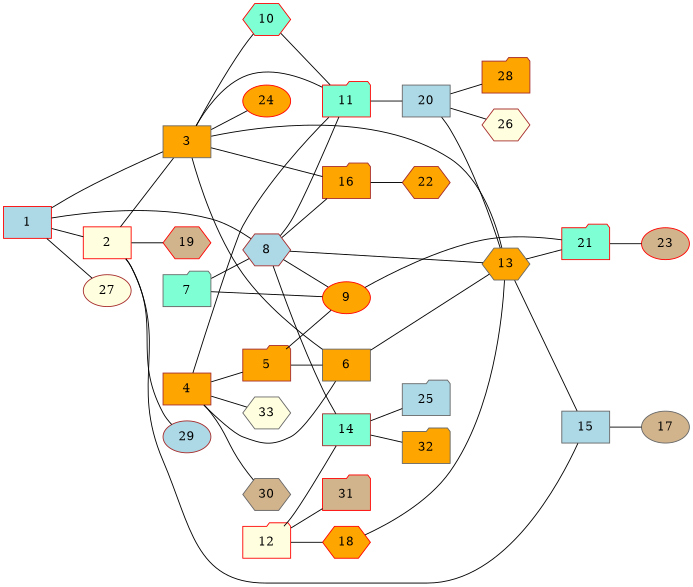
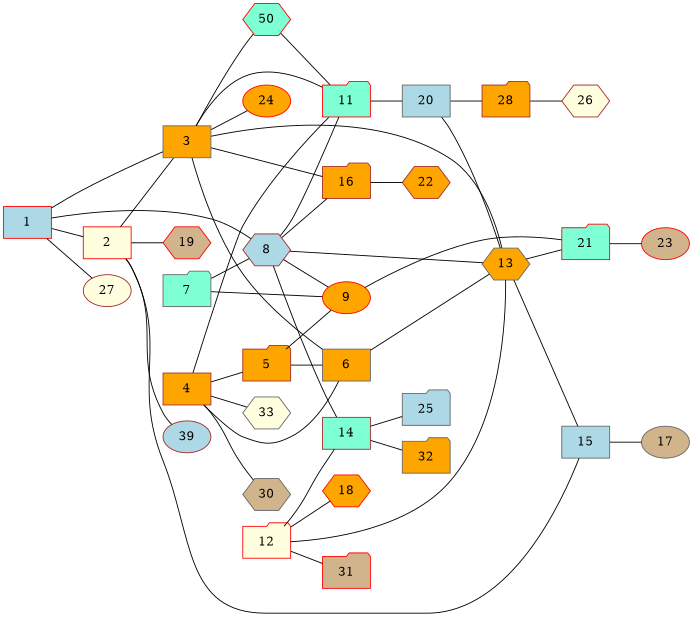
  graph {
    rankdir=LR
    node [color=red fillcolor=orange shape=folder style=filled]
    edge [weight=1.0]
    1 [fillcolor=lightblue shape=box]
    2 [fillcolor=lightyellow shape=box]
    3 [color=gray40 shape=box]
    8 [color=brown fillcolor=lightblue shape=hexagon]
    27 [color=brown fillcolor=lightyellow shape=ellipse]
    15 [color=gray40 fillcolor=lightblue shape=box]
    19 [fillcolor=tan shape=hexagon]
-   29 [color=brown fillcolor=lightblue shape=ellipse]
+   29 [color=brown fillcolor=lightblue shape=ellipse label=39]
    6 [color=gray40 shape=box]
-   10 [fillcolor=aquamarine shape=hexagon]
+   10 [fillcolor=aquamarine shape=hexagon label=50]
    11 [fillcolor=aquamarine]
    13 [color=gray40 shape=hexagon]
    16 [color=brown]
    24 [shape=ellipse]
    9 [shape=ellipse]
    14 [color=brown fillcolor=aquamarine shape=box]
    17 [color=gray40 fillcolor=tan shape=ellipse]
    20 [color=gray40 fillcolor=lightblue shape=box]
    21 [fillcolor=aquamarine]
    22 [color=brown shape=hexagon]
    4 [color=brown shape=box]
    5 [color=brown]
    30 [color=gray40 fillcolor=tan shape=hexagon]
    33 [color=gray40 fillcolor=lightyellow shape=hexagon]
    7 [color=gray40 fillcolor=aquamarine]
    12 [fillcolor=lightyellow]
    18 [shape=hexagon]
    31 [fillcolor=tan]
    25 [color=gray40 fillcolor=lightblue]
    32 [color=gray40]
    23 [fillcolor=tan shape=ellipse]
    26 [color=brown fillcolor=lightyellow shape=hexagon]
    28 [color=brown]
    1 -- 2
    1 -- 3
    1 -- 8
    1 -- 27
    2 -- 3
    2 -- 15
    2 -- 19 [weight=3.0]
    2 -- 29
    3 -- 6
    3 -- 10
    3 -- 11
    3 -- 13 [weight=2.0]
    3 -- 16
    3 -- 24
    8 -- 11
    8 -- 13
    8 -- 16
    8 -- 9
    8 -- 14
    15 -- 17 [weight=3.0]
    6 -- 13
    10 -- 11
    11 -- 20 [weight=3.0]
    13 -- 15
    13 -- 21
    16 -- 22
    9 -- 21
    14 -- 25
    14 -- 32
    20 -- 13 [weight=2.0]
-   20 -- 26
+   28 -- 26
    20 -- 28
    21 -- 23
    4 -- 6
    4 -- 11
    4 -- 5
    4 -- 30
    4 -- 33
    5 -- 6 [weight=2.0]
    5 -- 9
    7 -- 8
    7 -- 9
-   18 -- 13
+   12 -- 13
    12 -- 14
    12 -- 18 [weight=3.0]
    12 -- 31
  }
